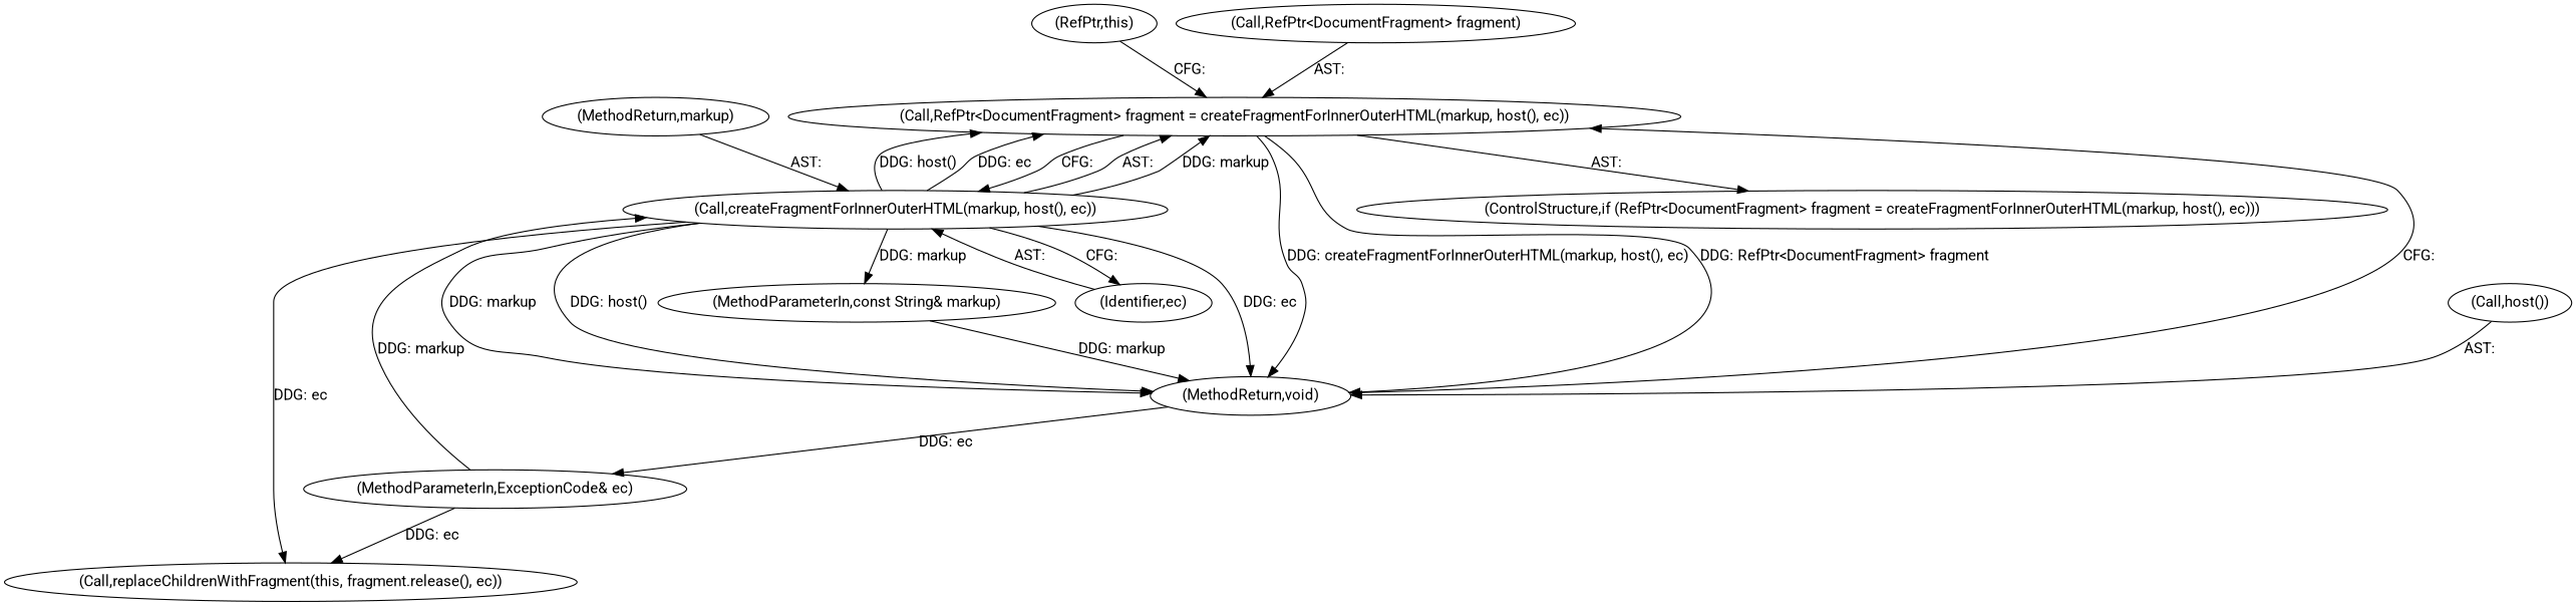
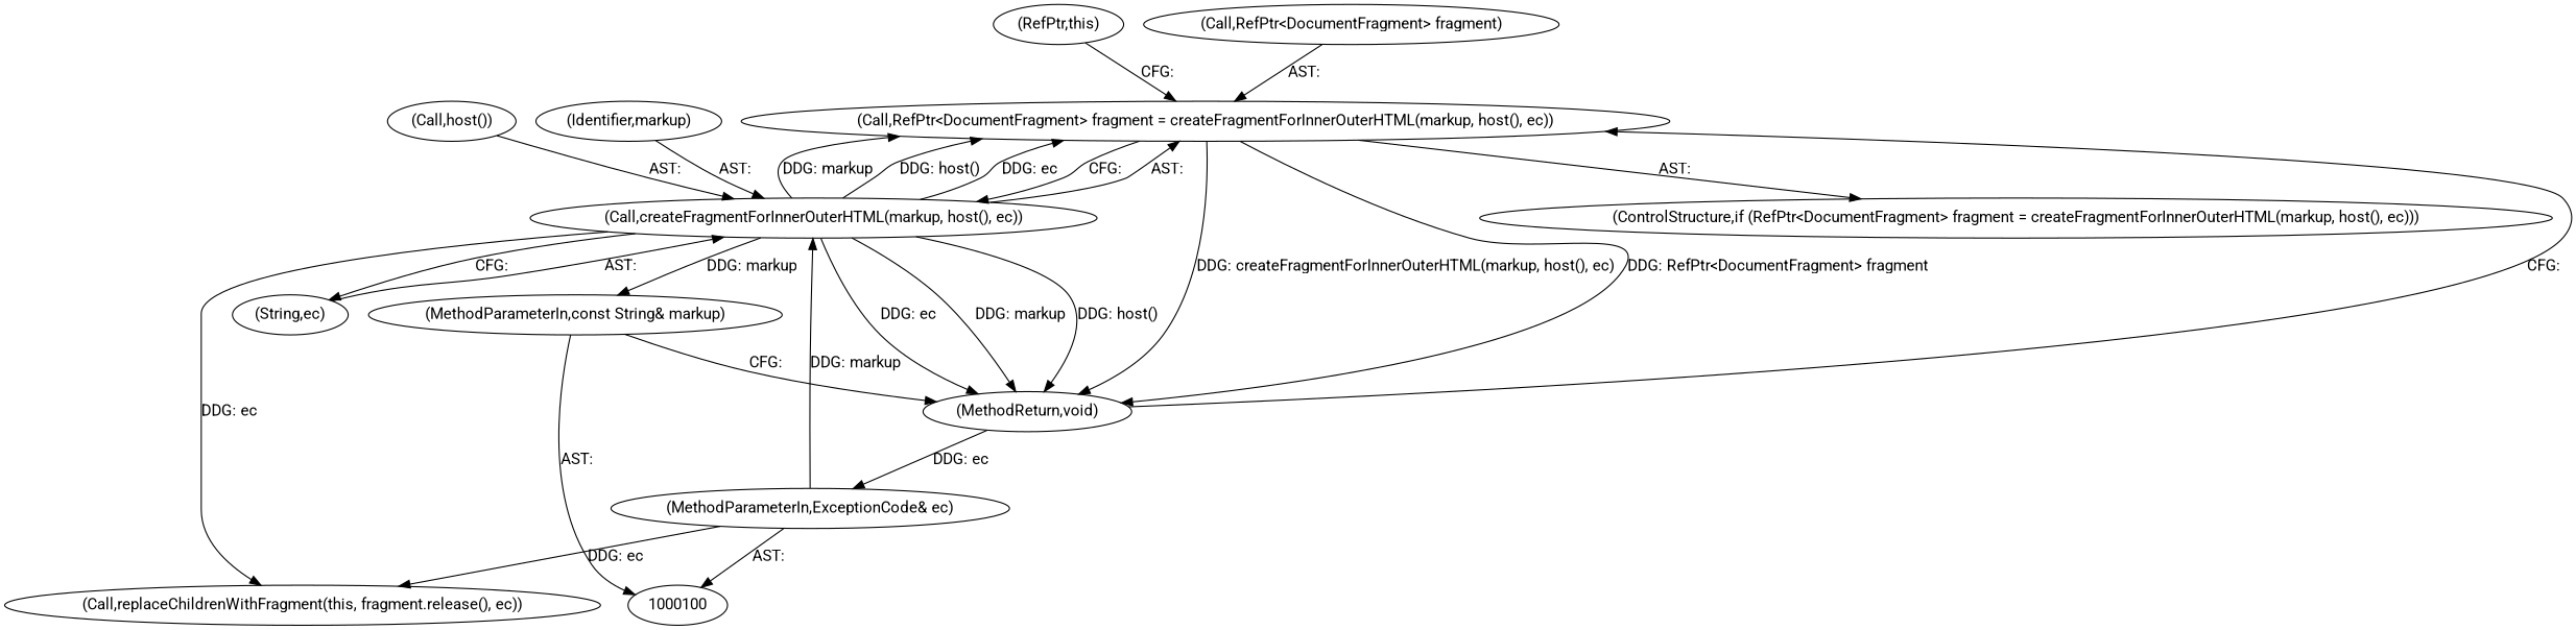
  digraph {
    fontname=Roboto
    node [fontname=Roboto]
    edge [fontname=Roboto]
    n1 [label="(Call,RefPtr<DocumentFragment> fragment = createFragmentForInnerOuterHTML(markup, host(), ec))"]
    n2 [label="(Call,createFragmentForInnerOuterHTML(markup, host(), ec))"]
    n3 [label="(MethodReturn,void)"]
    n4 [label="(ControlStructure,if (RefPtr<DocumentFragment> fragment = createFragmentForInnerOuterHTML(markup, host(), ec)))"]
    n5 [label="(Call,replaceChildrenWithFragment(this, fragment.release(), ec))"]
-   n6 [label="(Identifier,ec)"]
+   n6 [label="(String,ec)"]
    n7 [label="(MethodParameterIn,const String& markup)"]
    n8 [label="(MethodParameterIn,ExceptionCode& ec)"]
+   1000100
    n10 [label="(RefPtr,this)"]
    n11 [label="(Call,RefPtr<DocumentFragment> fragment)"]
    n12 [label="(Call,host())"]
-   n13 [label="(MethodReturn,markup)"]
+   n13 [label="(Identifier,markup)"]
    n1 -> n2 [label="CFG: "]
    n1 -> n3 [label="DDG: createFragmentForInnerOuterHTML(markup, host(), ec)"]
    n1 -> n3 [label="DDG: RefPtr<DocumentFragment> fragment"]
    n1 -> n4 [label="AST: "]
    n2 -> n1 [label="AST: "]
    n2 -> n1 [label="DDG: markup"]
    n2 -> n1 [label="DDG: host()"]
    n2 -> n1 [label="DDG: ec"]
    n2 -> n3 [label="DDG: ec"]
    n2 -> n3 [label="DDG: markup"]
    n2 -> n3 [label="DDG: host()"]
    n2 -> n5 [label="DDG: ec"]
    n2 -> n6 [label="CFG: "]
    n2 -> n7 [label="DDG: markup"]
    n3 -> n1 [label="CFG: "]
    n3 -> n8 [label="DDG: ec"]
    n6 -> n2 [label="AST: "]
-   n7 -> n3 [label="DDG: markup"]
+   n7 -> n3 [label="CFG: "]
+   n7 -> 1000100 [label="AST: "]
    n8 -> n2 [label="DDG: markup"]
    n8 -> n5 [label="DDG: ec"]
+   n8 -> 1000100 [label="AST: "]
    n10 -> n1 [label="CFG: "]
    n11 -> n1 [label="AST: "]
-   n12 -> n3 [label="AST: "]
+   n12 -> n2 [label="AST: "]
    n13 -> n2 [label="AST: "]
  }
